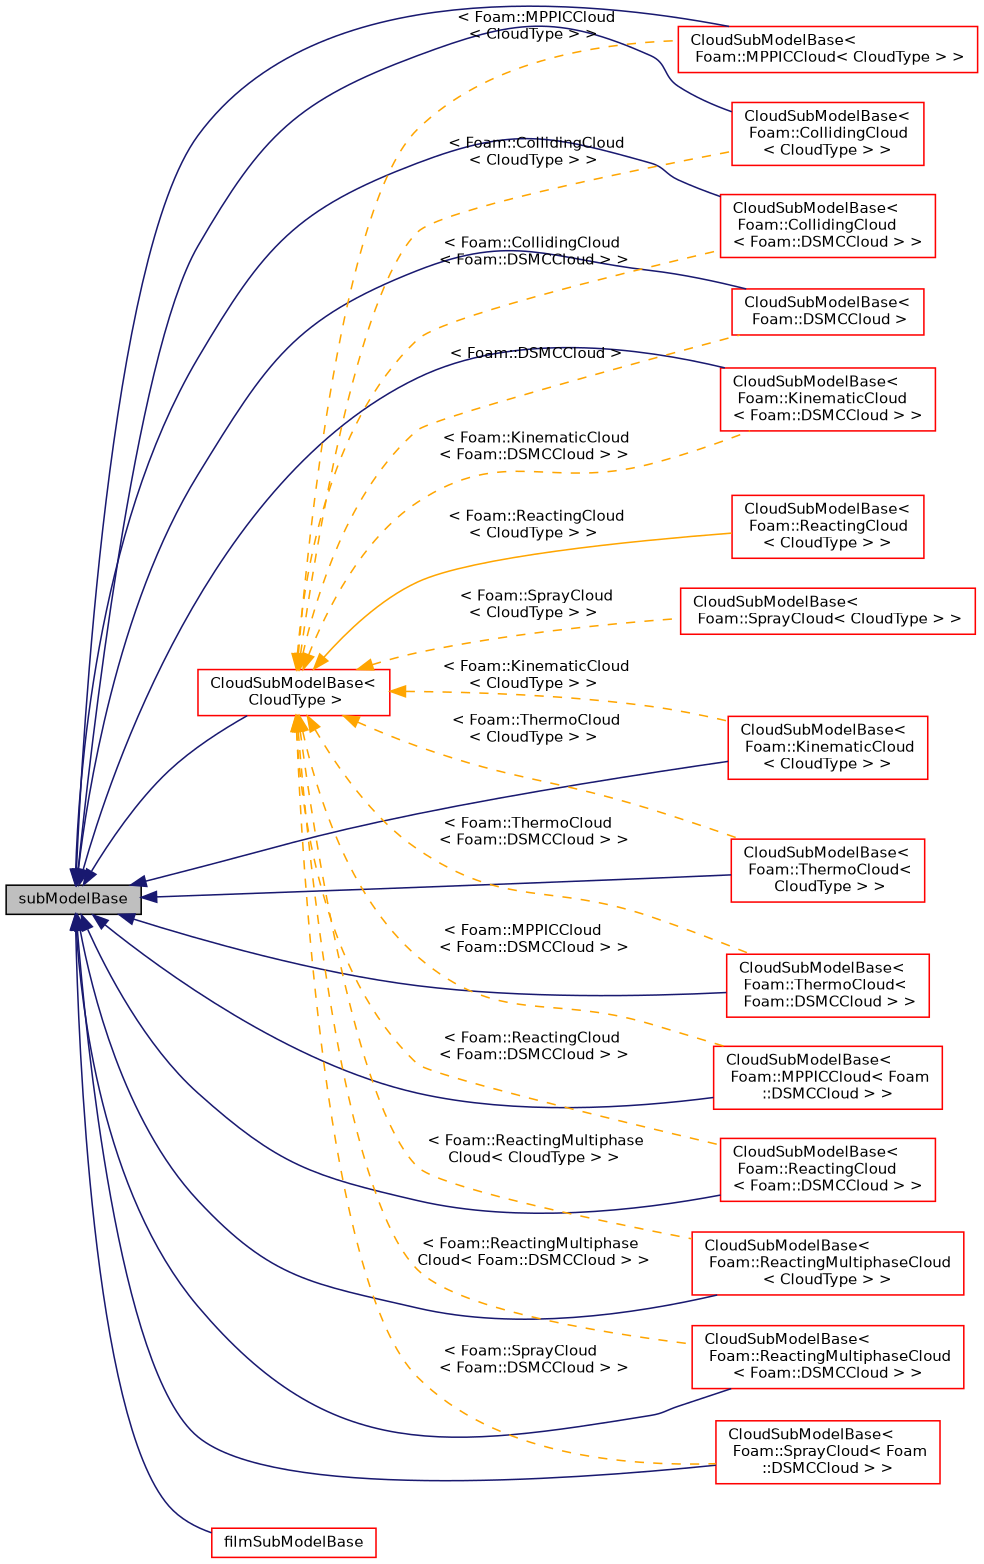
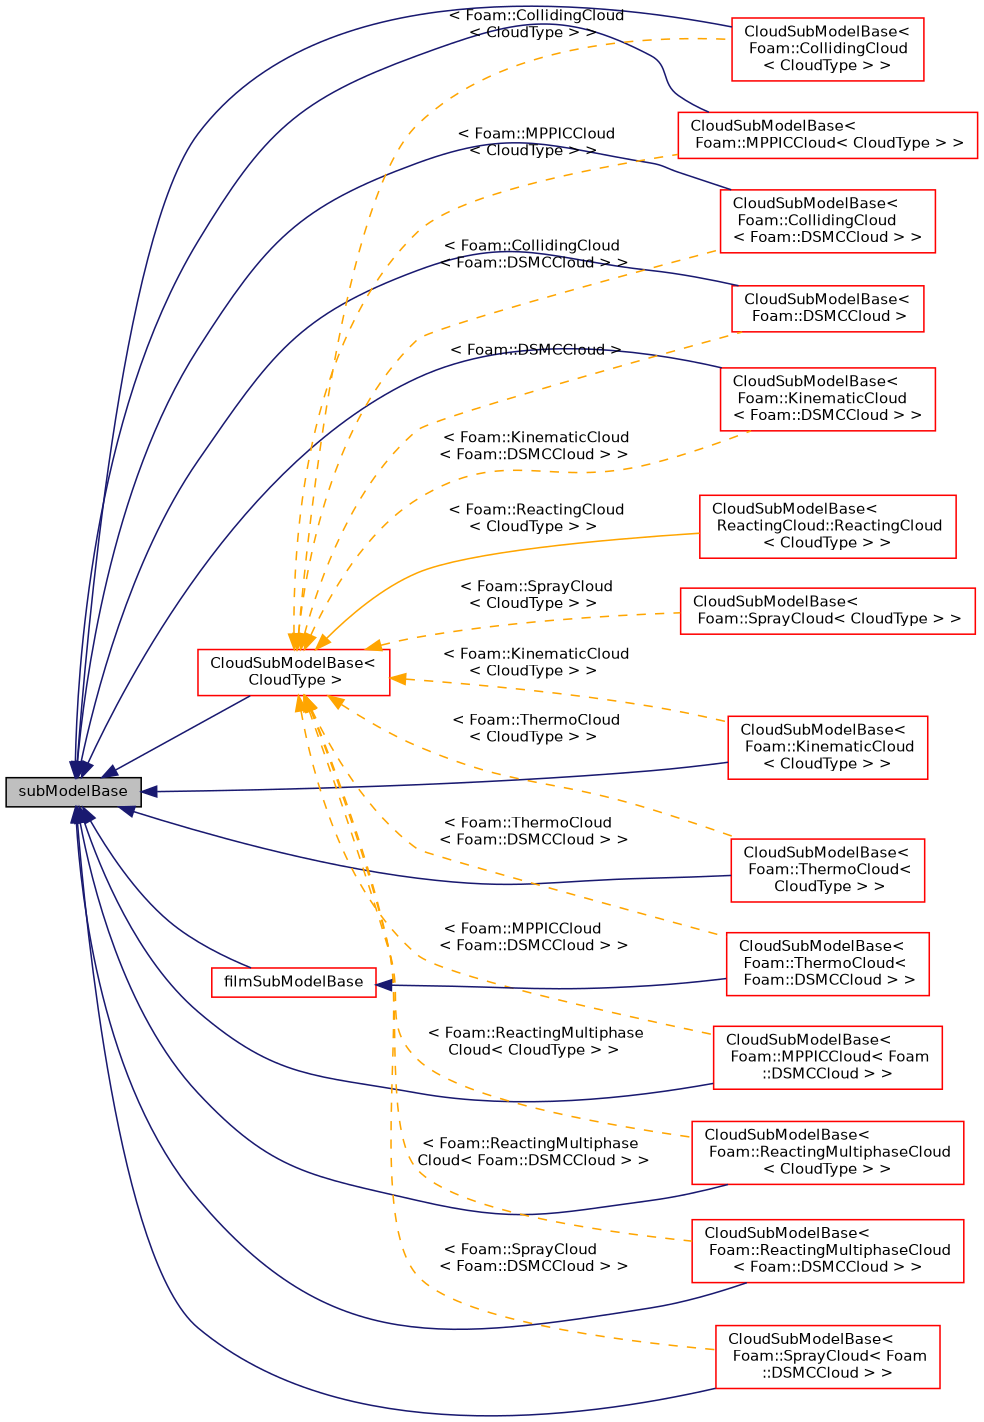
  digraph {
    rankdir=LR
    node [color=red fontname=Helvetica fontsize=10 shape=record]
    edge [color=midnightblue dir=back fontname=Helvetica fontsize=10 labelfontname=Helvetica labelfontsize=10 style=solid]
    n1 [color=black fillcolor=grey75 fontcolor=black height=0.2 label=subModelBase style=filled width=0.4]
    n2 [height=0.2 label="CloudSubModelBase\<\l Foam::CollidingCloud\l\< CloudType \> \>" width=0.4]
    n3 [height=0.2 label="CloudSubModelBase\<\l Foam::CollidingCloud\l\< Foam::DSMCCloud \> \>" width=0.4]
    n4 [height=0.2 label="CloudSubModelBase\<\l Foam::DSMCCloud \>" width=0.4]
    n5 [height=0.2 label="CloudSubModelBase\<\l Foam::KinematicCloud\l\< CloudType \> \>" width=0.4]
    n6 [height=0.2 label="CloudSubModelBase\<\l Foam::KinematicCloud\l\< Foam::DSMCCloud \> \>" width=0.4]
    n7 [height=0.2 label="CloudSubModelBase\<\l Foam::MPPICCloud\< CloudType \> \>" width=0.4]
    n8 [height=0.2 label="CloudSubModelBase\<\l Foam::MPPICCloud\< Foam\l::DSMCCloud \> \>" width=0.4]
-   n9 [height=0.2 label="CloudSubModelBase\<\l Foam::ReactingCloud\l\< Foam::DSMCCloud \> \>" width=0.4]
    n10 [height=0.2 label="CloudSubModelBase\<\l Foam::ReactingMultiphaseCloud\l\< CloudType \> \>" width=0.4]
    n11 [height=0.2 label="CloudSubModelBase\<\l Foam::ReactingMultiphaseCloud\l\< Foam::DSMCCloud \> \>" width=0.4]
    n12 [height=0.2 label="CloudSubModelBase\<\l Foam::SprayCloud\< Foam\l::DSMCCloud \> \>" width=0.4]
    n13 [height=0.2 label="CloudSubModelBase\<\l Foam::ThermoCloud\<\l CloudType \> \>" width=0.4]
    n14 [height=0.2 label="CloudSubModelBase\<\l Foam::ThermoCloud\<\l Foam::DSMCCloud \> \>" width=0.4]
    n15 [height=0.2 label="CloudSubModelBase\<\l CloudType \>" width=0.4]
    n16 [height=0.2 label=filmSubModelBase width=0.4]
-   n17 [height=0.2 label="CloudSubModelBase\<\l Foam::ReactingCloud\l\< CloudType \> \>" width=0.4]
+   n17 [height=0.2 label="CloudSubModelBase\<\l ReactingCloud::ReactingCloud\l\< CloudType \> \>" width=0.4]
    n18 [height=0.2 label="CloudSubModelBase\<\l Foam::SprayCloud\< CloudType \> \>" width=0.4]
    n1 -> n2
    n1 -> n3
    n1 -> n4
    n1 -> n5
    n1 -> n6
    n1 -> n7
    n1 -> n8
-   n1 -> n9
    n1 -> n10
    n1 -> n11
    n1 -> n12
    n1 -> n13
-   n1 -> n14
+   n16 -> n14
    n1 -> n15
    n1 -> n16
    n15 -> n2 [color=orange label=" \< Foam::CollidingCloud\l\< CloudType \> \>" style=dashed]
    n15 -> n3 [color=orange label=" \< Foam::CollidingCloud\l\< Foam::DSMCCloud \> \>" style=dashed]
    n15 -> n4 [color=orange label=" \< Foam::DSMCCloud \>" style=dashed]
    n15 -> n5 [color=orange label=" \< Foam::KinematicCloud\l\< CloudType \> \>" style=dashed]
    n15 -> n6 [color=orange label=" \< Foam::KinematicCloud\l\< Foam::DSMCCloud \> \>" style=dashed]
    n15 -> n7 [color=orange label=" \< Foam::MPPICCloud\l\< CloudType \> \>" style=dashed]
    n15 -> n8 [color=orange label=" \< Foam::MPPICCloud\l\< Foam::DSMCCloud \> \>" style=dashed]
-   n15 -> n9 [color=orange label=" \< Foam::ReactingCloud\l\< Foam::DSMCCloud \> \>" style=dashed]
    n15 -> n10 [color=orange label=" \< Foam::ReactingMultiphase\lCloud\< CloudType \> \>" style=dashed]
    n15 -> n11 [color=orange label=" \< Foam::ReactingMultiphase\lCloud\< Foam::DSMCCloud \> \>" style=dashed]
    n15 -> n12 [color=orange label=" \< Foam::SprayCloud\l\< Foam::DSMCCloud \> \>" style=dashed]
    n15 -> n13 [color=orange label=" \< Foam::ThermoCloud\l\< CloudType \> \>" style=dashed]
    n15 -> n14 [color=orange label=" \< Foam::ThermoCloud\l\< Foam::DSMCCloud \> \>" style=dashed]
    n15 -> n17 [color=orange label=" \< Foam::ReactingCloud\l\< CloudType \> \>"]
    n15 -> n18 [color=orange label=" \< Foam::SprayCloud\l\< CloudType \> \>" style=dashed]
  }
